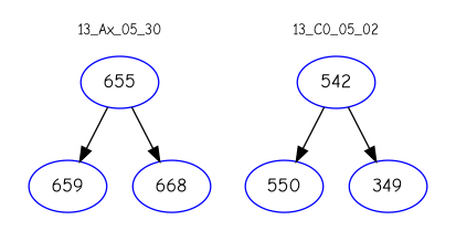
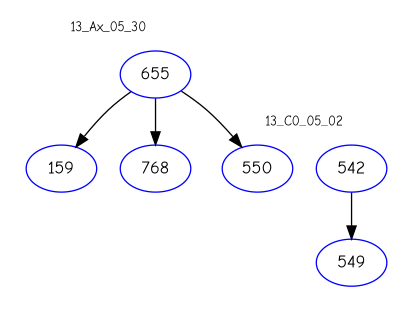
  digraph {
    fontname="Comic Neue"
    node [color=blue fontname="Comic Neue"]
    edge [color=black fontname="Comic Neue"]
    n1 [label=655]
-   n2 [label=659]
-   n3 [label=668]
+   n2 [label=159]
+   n3 [label=768]
    n4 [label=542]
    n5 [label=550]
-   n6 [label=349]
+   n6 [label=549]
    subgraph cluster_1 {
      color=white
      fontsize=10
      label="13_Ax_05_30"
      n1
      n2
      n3
    }
    subgraph cluster_2 {
      color=white
      fontsize=10
      label="13_C0_05_02"
      n4
      n5
      n6
    }
    n1 -> n2
    n1 -> n3
-   n4 -> n5
+   n1 -> n5
    n4 -> n6
  }
